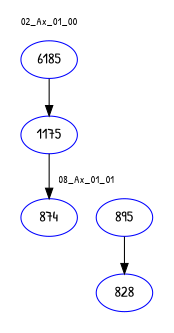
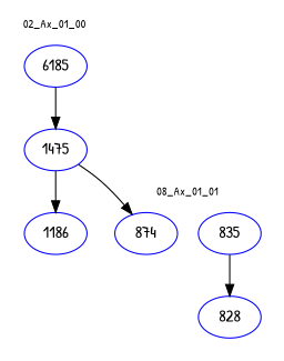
  digraph {
    fontname="Patrick Hand"
    node [color=blue fontname="Patrick Hand"]
    edge [color=black fontname="Patrick Hand"]
-   n1 [label=895]
+   n1 [label=835]
    n2 [label=828]
    n3 [label=874]
    n4 [label=6185]
-   n5 [label=1175]
+   n5 [label=1475]
+   n6 [label=1186]
    subgraph cluster_1 {
      color=white
      fontsize=10
      label="08_Ax_01_01"
      n1
      n2
      n3
    }
    subgraph cluster_2 {
      color=white
      fontsize=10
      label="02_Ax_01_00"
      n4
      n5
+     n6
    }
    n1 -> n2
    n4 -> n5
    n5 -> n3
+   n5 -> n6
  }
